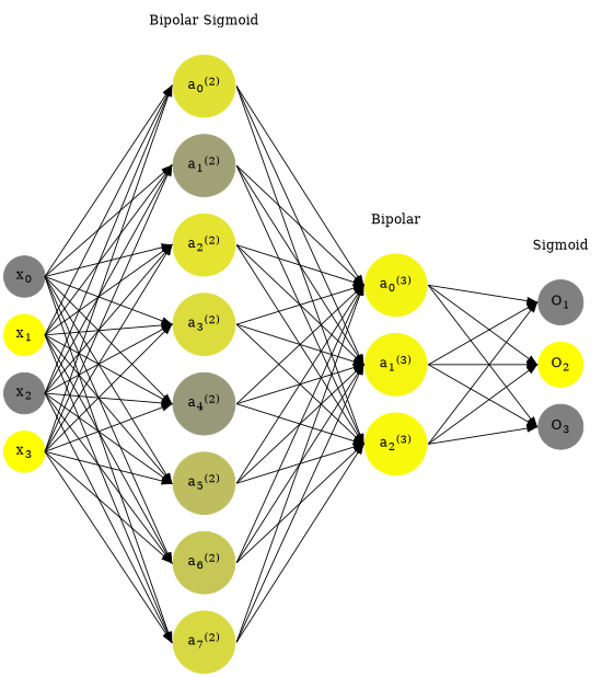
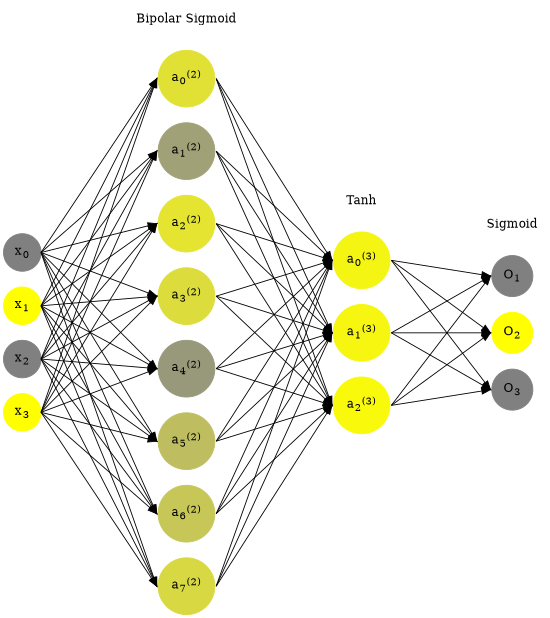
  digraph {
    rankdir=LR
    ranksep=1.4
    splines=false
    node [color="0.1667, 0.0, 0.5" fillcolor="0.1667, 0.0, 0.5" shape=circle style=filled]
    edge [headport=w style=solid tailport=e]
    n1 [label=<x<sub>0</sub>>]
    n2 [color="0.1667, 1.0, 1.0" fillcolor="0.1667, 1.0, 1.0" label=<x<sub>1</sub>>]
    n3 [label=<x<sub>2</sub>>]
    n4 [color="0.1667, 1.0, 1.0" fillcolor="0.1667, 1.0, 1.0" label=<x<sub>3</sub>>]
    n5 [color="0.1667, 0.763695, 0.881848" fillcolor="0.1667, 0.763695, 0.881848" label=<a<sub>0</sub><sup>(2)</sup>>]
    n6 [color="0.1667, 0.259638, 0.629819" fillcolor="0.1667, 0.259638, 0.629819" label=<a<sub>1</sub><sup>(2)</sup>>]
    n7 [color="0.1667, 0.781936, 0.890968" fillcolor="0.1667, 0.781936, 0.890968" label=<a<sub>2</sub><sup>(2)</sup>>]
    n8 [color="0.1667, 0.726614, 0.863307" fillcolor="0.1667, 0.726614, 0.863307" label=<a<sub>3</sub><sup>(2)</sup>>]
    n9 [color="0.1667, 0.190315, 0.595157" fillcolor="0.1667, 0.190315, 0.595157" label=<a<sub>4</sub><sup>(2)</sup>>]
    n10 [color="0.1667, 0.489128, 0.744564" fillcolor="0.1667, 0.489128, 0.744564" label=<a<sub>5</sub><sup>(2)</sup>>]
    n11 [color="0.1667, 0.555990, 0.777995" fillcolor="0.1667, 0.555990, 0.777995" label=<a<sub>6</sub><sup>(2)</sup>>]
    n12 [color="0.1667, 0.690643, 0.845322" fillcolor="0.1667, 0.690643, 0.845322" label=<a<sub>7</sub><sup>(2)</sup>>]
    n13 [color="0.1667, 0.914827, 0.957414" fillcolor="0.1667, 0.914827, 0.957414" label=<a<sub>0</sub><sup>(3)</sup>>]
    n14 [color="0.1667, 0.928599, 0.964299" fillcolor="0.1667, 0.928599, 0.964299" label=<a<sub>1</sub><sup>(3)</sup>>]
    n15 [color="0.1667, 0.951919, 0.975959" fillcolor="0.1667, 0.951919, 0.975959" label=<a<sub>2</sub><sup>(3)</sup>>]
    n16 [label=<O<sub>1</sub>>]
    n17 [color="0.1667, 1.0, 1.0" fillcolor="0.1667, 1.0, 1.0" label=<O<sub>2</sub>>]
    n18 [label=<O<sub>3</sub>>]
    n19 [label="Bipolar Sigmoid" shape=plaintext color="" fillcolor="" style=""]
-   n20 [label=Bipolar shape=plaintext color="" fillcolor="" style=""]
+   n20 [label=Tanh shape=plaintext color="" fillcolor="" style=""]
    n21 [label=Sigmoid shape=plaintext color="" fillcolor="" style=""]
    subgraph sub_1 {
      n1
    }
    subgraph sub_2 {
      n2
    }
    subgraph sub_3 {
      n3
    }
    subgraph sub_4 {
      n4
    }
    subgraph sub_5 {
      n5
    }
    subgraph sub_6 {
      n6
    }
    subgraph sub_7 {
      n7
    }
    subgraph sub_8 {
      n8
    }
    subgraph sub_9 {
      n9
    }
    subgraph sub_10 {
      n10
    }
    subgraph sub_11 {
      n11
    }
    subgraph sub_12 {
      n12
    }
    subgraph sub_13 {
      n13
    }
    subgraph sub_14 {
      n14
    }
    subgraph sub_15 {
      n15
    }
    subgraph sub_16 {
      n16
    }
    subgraph sub_17 {
      n17
    }
    subgraph sub_18 {
      n18
    }
    subgraph sub_19 {
      rank=same
      n1
      n2
      n3
      n4
    }
    subgraph sub_20 {
      rank=same
      n5
      n6
      n7
      n8
      n9
      n10
      n11
      n12
    }
    subgraph sub_21 {
      rank=same
      n13
      n14
      n15
    }
    subgraph sub_22 {
      rank=same
      n16
      n17
      n18
    }
    subgraph sub_23 {
      rank=same
      n5
      n19
    }
    subgraph sub_24 {
      rank=same
      n13
      n20
    }
    subgraph sub_25 {
      rank=same
      n16
      n21
    }
    n1 -> n2 [style=invis]
    n1 -> n5
    n1 -> n6
    n1 -> n7
    n1 -> n8
    n1 -> n9
    n1 -> n10
    n1 -> n11
    n1 -> n12
    n2 -> n3 [style=invis]
    n2 -> n5
    n2 -> n6
    n2 -> n7
    n2 -> n8
    n2 -> n9
    n2 -> n10
    n2 -> n11
    n2 -> n12
    n3 -> n4 [style=invis]
    n3 -> n5
    n3 -> n6
    n3 -> n7
    n3 -> n8
    n3 -> n9
    n3 -> n10
    n3 -> n11
    n3 -> n12
    n4 -> n5
    n4 -> n6
    n4 -> n7
    n4 -> n8
    n4 -> n9
    n4 -> n10
    n4 -> n11
    n4 -> n12
    n5 -> n6 [style=invis]
    n5 -> n13
    n5 -> n14
    n5 -> n15
    n6 -> n7 [style=invis]
    n6 -> n13
    n6 -> n14
    n6 -> n15
    n7 -> n8 [style=invis]
    n7 -> n13
    n7 -> n14
    n7 -> n15
    n8 -> n9 [style=invis]
    n8 -> n13
    n8 -> n14
    n8 -> n15
    n9 -> n10 [style=invis]
    n9 -> n13
    n9 -> n14
    n9 -> n15
    n10 -> n11 [style=invis]
    n10 -> n13
    n10 -> n14
    n10 -> n15
    n11 -> n12 [style=invis]
    n11 -> n13
    n11 -> n14
    n11 -> n15
    n12 -> n13
    n12 -> n14
    n12 -> n15
    n13 -> n14 [style=invis]
    n13 -> n16
    n13 -> n17
    n13 -> n18
    n14 -> n15 [style=invis]
    n14 -> n16
    n14 -> n17
    n14 -> n18
    n15 -> n16
    n15 -> n17
    n15 -> n18
    n16 -> n17 [style=invis]
    n17 -> n18 [style=invis]
    n19 -> n5 [style=invis]
    n20 -> n13 [style=invis]
    n21 -> n16 [style=invis]
  }
